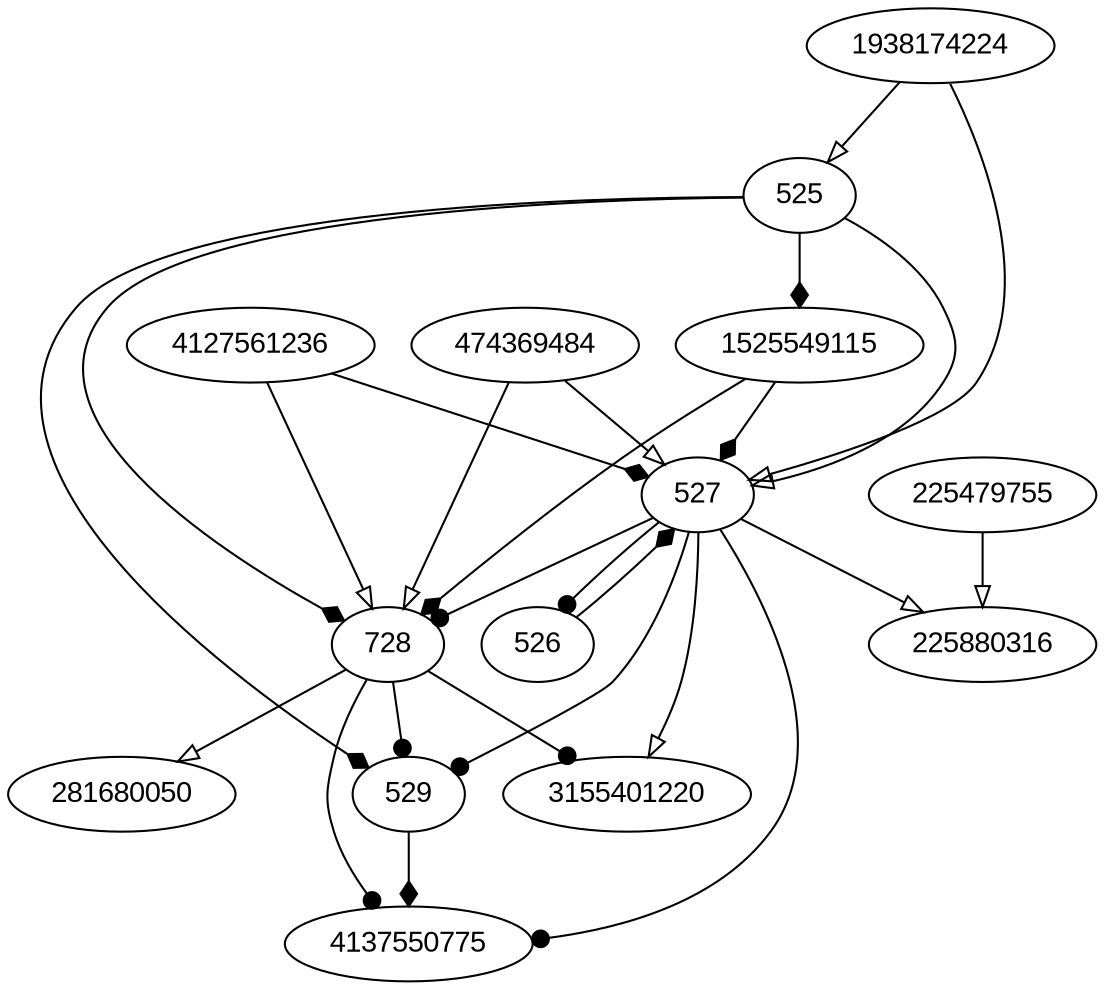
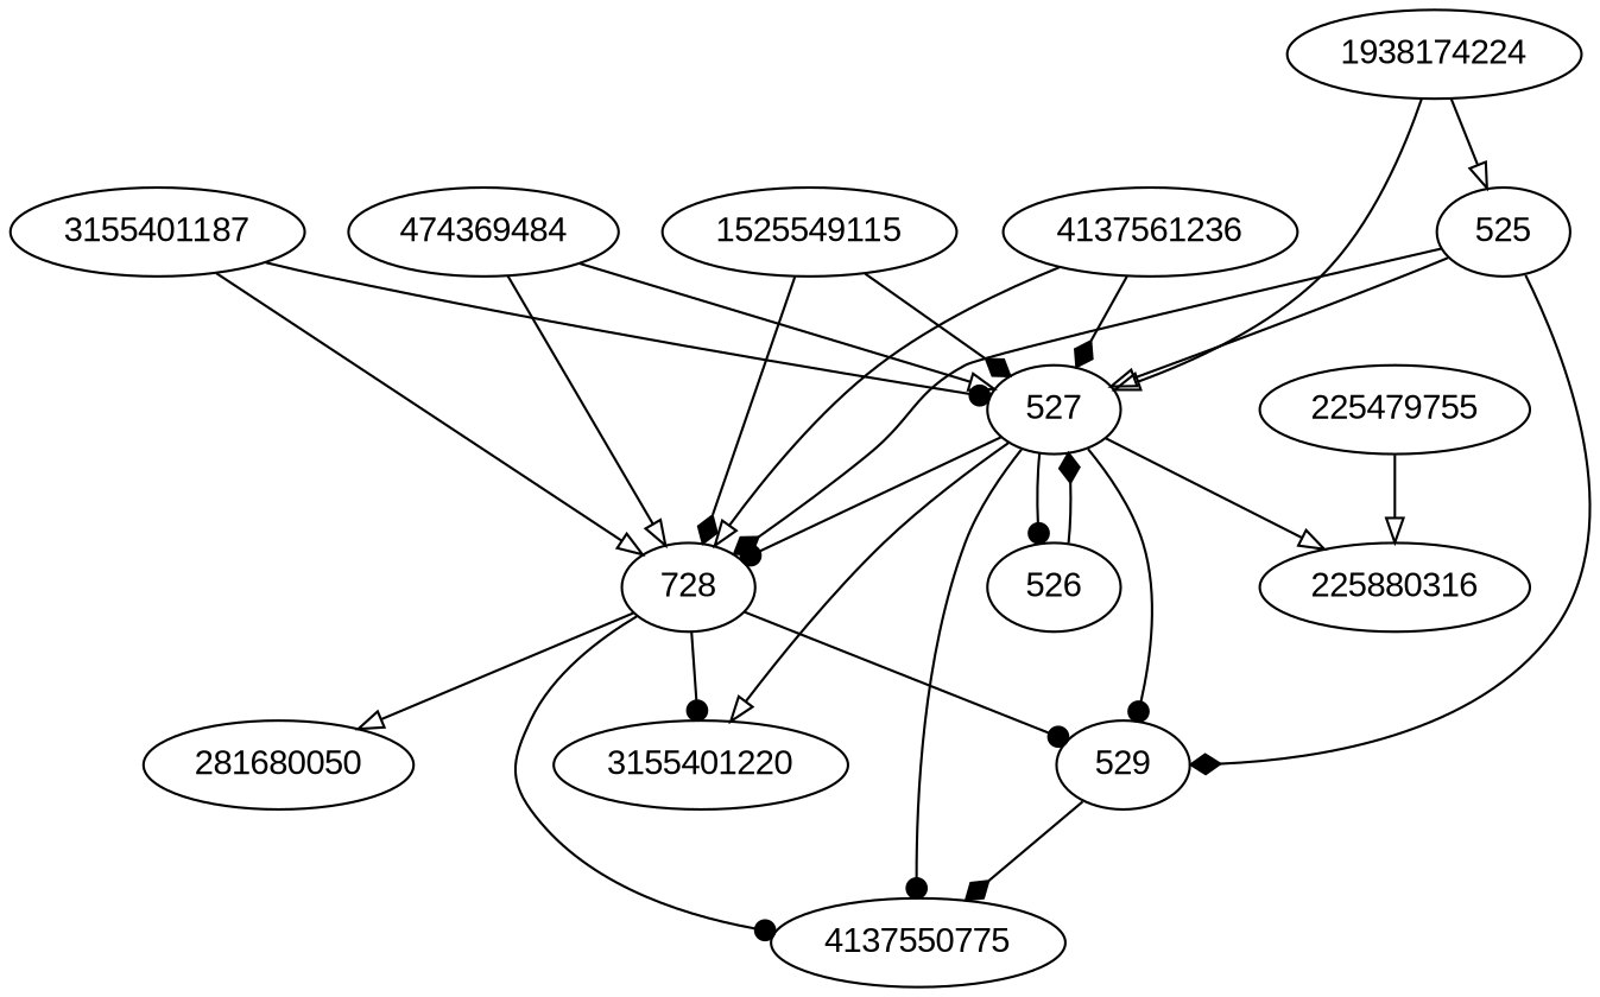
  strict digraph {
    fontname="Liberation Sans"
    node [fontname="Liberation Sans"]
    edge [arrowhead=onormal fontname="Liberation Sans"]
    n1 [label=728]
+   3155401187
    527
    529
    4137550775
    3155401220
    281680050
    n8 [label=225880316]
    526
    225479755
    474369484
    525
    1525549115
    1938174224
-   4137561236 [label=4127561236]
+   4137561236
    n1 -> 529 [arrowhead=dot]
    n1 -> 4137550775 [arrowhead=dot]
    n1 -> 3155401220 [arrowhead=dot]
    n1 -> 281680050
+   3155401187 -> n1
+   3155401187 -> 527 [arrowhead=dot]
    527 -> n1 [arrowhead=dot]
    527 -> 529 [arrowhead=dot]
    527 -> 4137550775 [arrowhead=dot]
    527 -> 3155401220
    527 -> n8
    527 -> 526 [arrowhead=dot]
    529 -> 4137550775 [arrowhead=diamond]
    526 -> 527 [arrowhead=diamond]
    225479755 -> n8
    474369484 -> n1
    474369484 -> 527
    525 -> n1 [arrowhead=diamond]
    525 -> 527
    525 -> 529 [arrowhead=diamond]
-   525 -> 1525549115 [arrowhead=diamond]
    1525549115 -> n1 [arrowhead=diamond]
    1525549115 -> 527 [arrowhead=diamond]
    1938174224 -> 527
    1938174224 -> 525
    4137561236 -> n1
    4137561236 -> 527 [arrowhead=diamond]
  }
